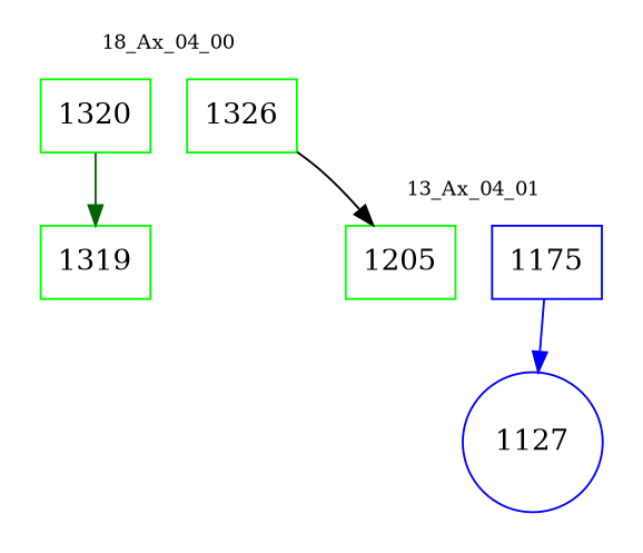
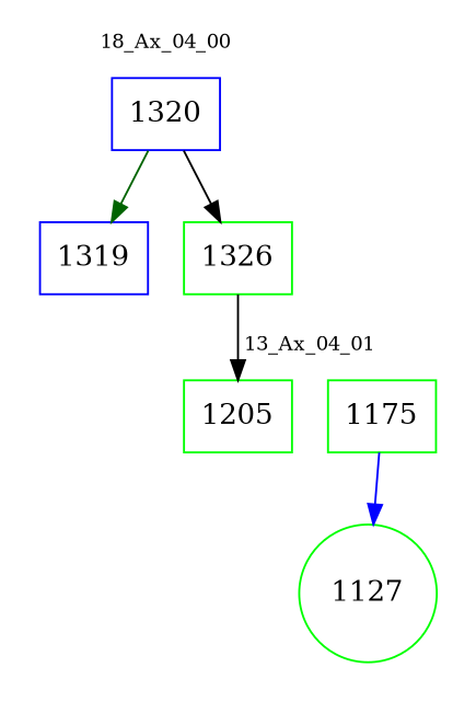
  digraph {
    node [color=blue shape=box]
    edge [color=black]
-   n1 [color=green label=1320]
-   n2 [color=green label=1319]
+   n1 [label=1320]
+   n2 [label=1319]
    n3 [color=green label=1326]
-   n4 [label=1175]
-   n5 [label=1127 shape=circle]
+   n4 [color=green label=1175]
+   n5 [color=green label=1127 shape=circle]
    n6 [color=green label=1205]
    subgraph cluster_1 {
      color=white
      fontsize=10
      label="18_Ax_04_00"
      n1
      n2
      n3
    }
    subgraph cluster_2 {
      color=white
      fontsize=10
      label="13_Ax_04_01"
      n4
      n5
      n6
    }
    n1 -> n2 [color=darkgreen]
+   n1 -> n3
    n3 -> n6
    n4 -> n5 [color=blue]
  }
